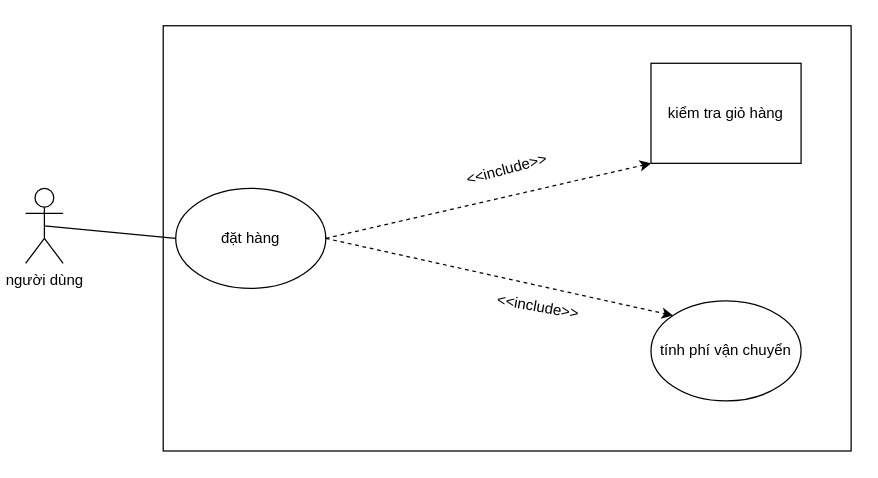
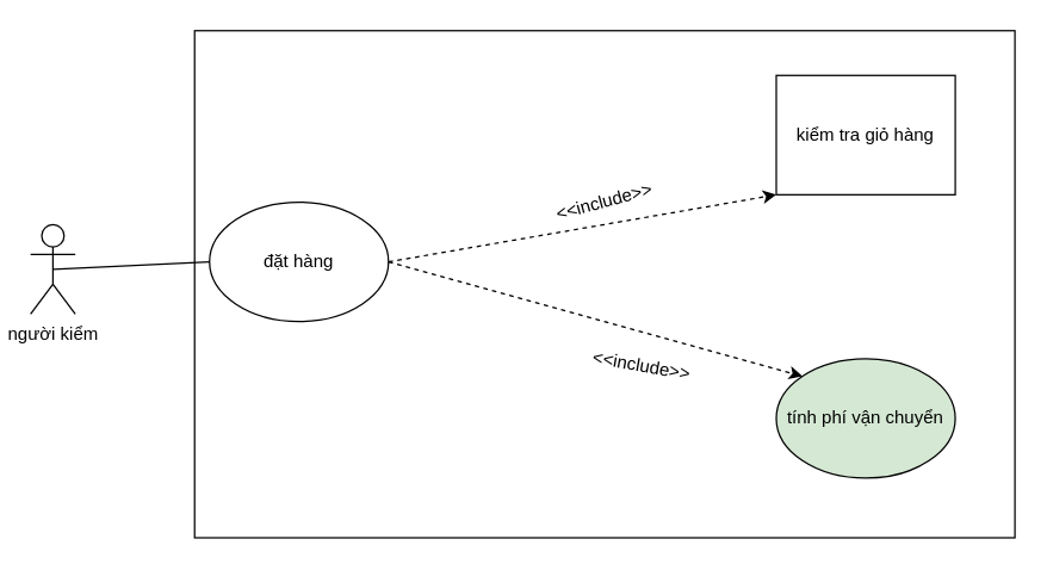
  <mxCell id="0" />
  <mxCell id="1" parent="0" />
  <mxCell id="2" value="" style="rounded=0;whiteSpace=wrap;html=1;" parent="1" vertex="1"><mxGeometry x="130" y="20" width="550" height="340" as="geometry" /></mxCell>
- <mxCell id="3" value="đặt hàng" style="ellipse;whiteSpace=wrap;html=1;" parent="1" vertex="1"><mxGeometry x="140" y="150" width="120" height="80" as="geometry" /></mxCell>
+ <mxCell id="3" value="đặt hàng" style="ellipse;whiteSpace=wrap;html=1;" parent="1" vertex="1"><mxGeometry x="140" y="135" width="120" height="80" as="geometry" /></mxCell>
  <mxCell id="4" value="kiểm tra giỏ hàng" style="whiteSpace=wrap;html=1;rounded=0;" parent="1" vertex="1"><mxGeometry x="520" y="50" width="120" height="80" as="geometry" /></mxCell>
- <mxCell id="5" value="tính phí vận chuyển" style="ellipse;whiteSpace=wrap;html=1;" parent="1" vertex="1"><mxGeometry x="520" y="240" width="120" height="80" as="geometry" /></mxCell>
+ <mxCell id="5" value="tính phí vận chuyển" style="ellipse;whiteSpace=wrap;html=1;fillColor=#d5e8d4;" parent="1" vertex="1"><mxGeometry x="520" y="240" width="120" height="80" as="geometry" /></mxCell>
  <mxCell id="6" value="" style="endArrow=classic;html=1;rounded=0;exitX=1;exitY=0.5;exitDx=0;exitDy=0;entryX=0;entryY=1;entryDx=0;entryDy=0;dashed=1;" parent="1" source="3" target="4" edge="1"><mxGeometry width="50" height="50" relative="1" as="geometry"><mxPoint x="420" y="210" as="sourcePoint" /><mxPoint x="470" y="160" as="targetPoint" /></mxGeometry></mxCell>
  <mxCell id="7" value="" style="endArrow=classic;html=1;rounded=0;exitX=1;exitY=0.5;exitDx=0;exitDy=0;entryX=0;entryY=0;entryDx=0;entryDy=0;dashed=1;" parent="1" source="3" target="5" edge="1"><mxGeometry width="50" height="50" relative="1" as="geometry"><mxPoint x="350" y="272" as="sourcePoint" /><mxPoint x="628" y="200" as="targetPoint" /></mxGeometry></mxCell>
  <mxCell id="8" value="&amp;lt;&amp;lt;include&amp;gt;&amp;gt;" style="text;html=1;whiteSpace=wrap;strokeColor=none;fillColor=none;align=center;verticalAlign=middle;rounded=0;rotation=10;" parent="1" vertex="1"><mxGeometry x="400" y="230" width="60" height="30" as="geometry" /></mxCell>
  <mxCell id="9" value="&amp;lt;&amp;lt;include&amp;gt;&amp;gt;" style="text;html=1;whiteSpace=wrap;strokeColor=none;fillColor=none;align=center;verticalAlign=middle;rounded=0;rotation=-15;" parent="1" vertex="1"><mxGeometry x="374.999" y="120.002" width="60" height="30" as="geometry" /></mxCell>
- <mxCell id="10" value="người dùng&lt;div&gt;&lt;br&gt;&lt;/div&gt;" style="shape=umlActor;verticalLabelPosition=bottom;verticalAlign=top;html=1;outlineConnect=0;" vertex="1" parent="1"><mxGeometry x="20" y="150" width="30" height="60" as="geometry" /></mxCell>
+ <mxCell id="10" value="người kiểm&lt;div&gt;&lt;br&gt;&lt;/div&gt;" style="shape=umlActor;verticalLabelPosition=bottom;verticalAlign=top;html=1;outlineConnect=0;" vertex="1" parent="1"><mxGeometry x="20" y="150" width="30" height="60" as="geometry" /></mxCell>
  <mxCell id="11" value="" style="endArrow=none;html=1;rounded=0;exitX=0.5;exitY=0.5;exitDx=0;exitDy=0;exitPerimeter=0;entryX=0;entryY=0.5;entryDx=0;entryDy=0;" edge="1" parent="1" source="10" target="3"><mxGeometry width="50" height="50" relative="1" as="geometry"><mxPoint x="380" y="190" as="sourcePoint" /><mxPoint x="430" y="140" as="targetPoint" /></mxGeometry></mxCell>
